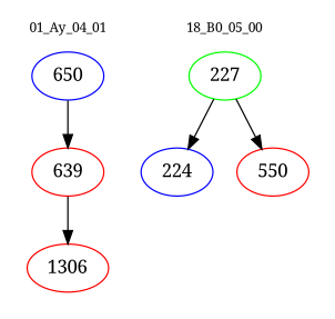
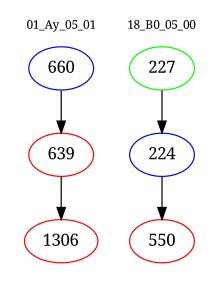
  digraph {
    fontname="Noto Serif"
    node [color=red fontname="Noto Serif"]
    edge [color=black fontname="Noto Serif"]
    n1 [label=639]
-   n2 [color=blue label=650]
+   n2 [color=blue label=660]
    n3 [label=1306]
    n4 [color=green label=227]
    n5 [color=blue label=224]
    n6 [label=550]
    subgraph cluster_1 {
      color=white
      fontsize=10
-     label="01_Ay_04_01"
+     label="01_Ay_05_01"
      n1
      n2
      n3
    }
    subgraph cluster_2 {
      color=white
      fontsize=10
      label="18_B0_05_00"
      n4
      n5
      n6
    }
    n1 -> n3
    n2 -> n1
    n4 -> n5
-   n4 -> n6
+   n5 -> n6
  }
